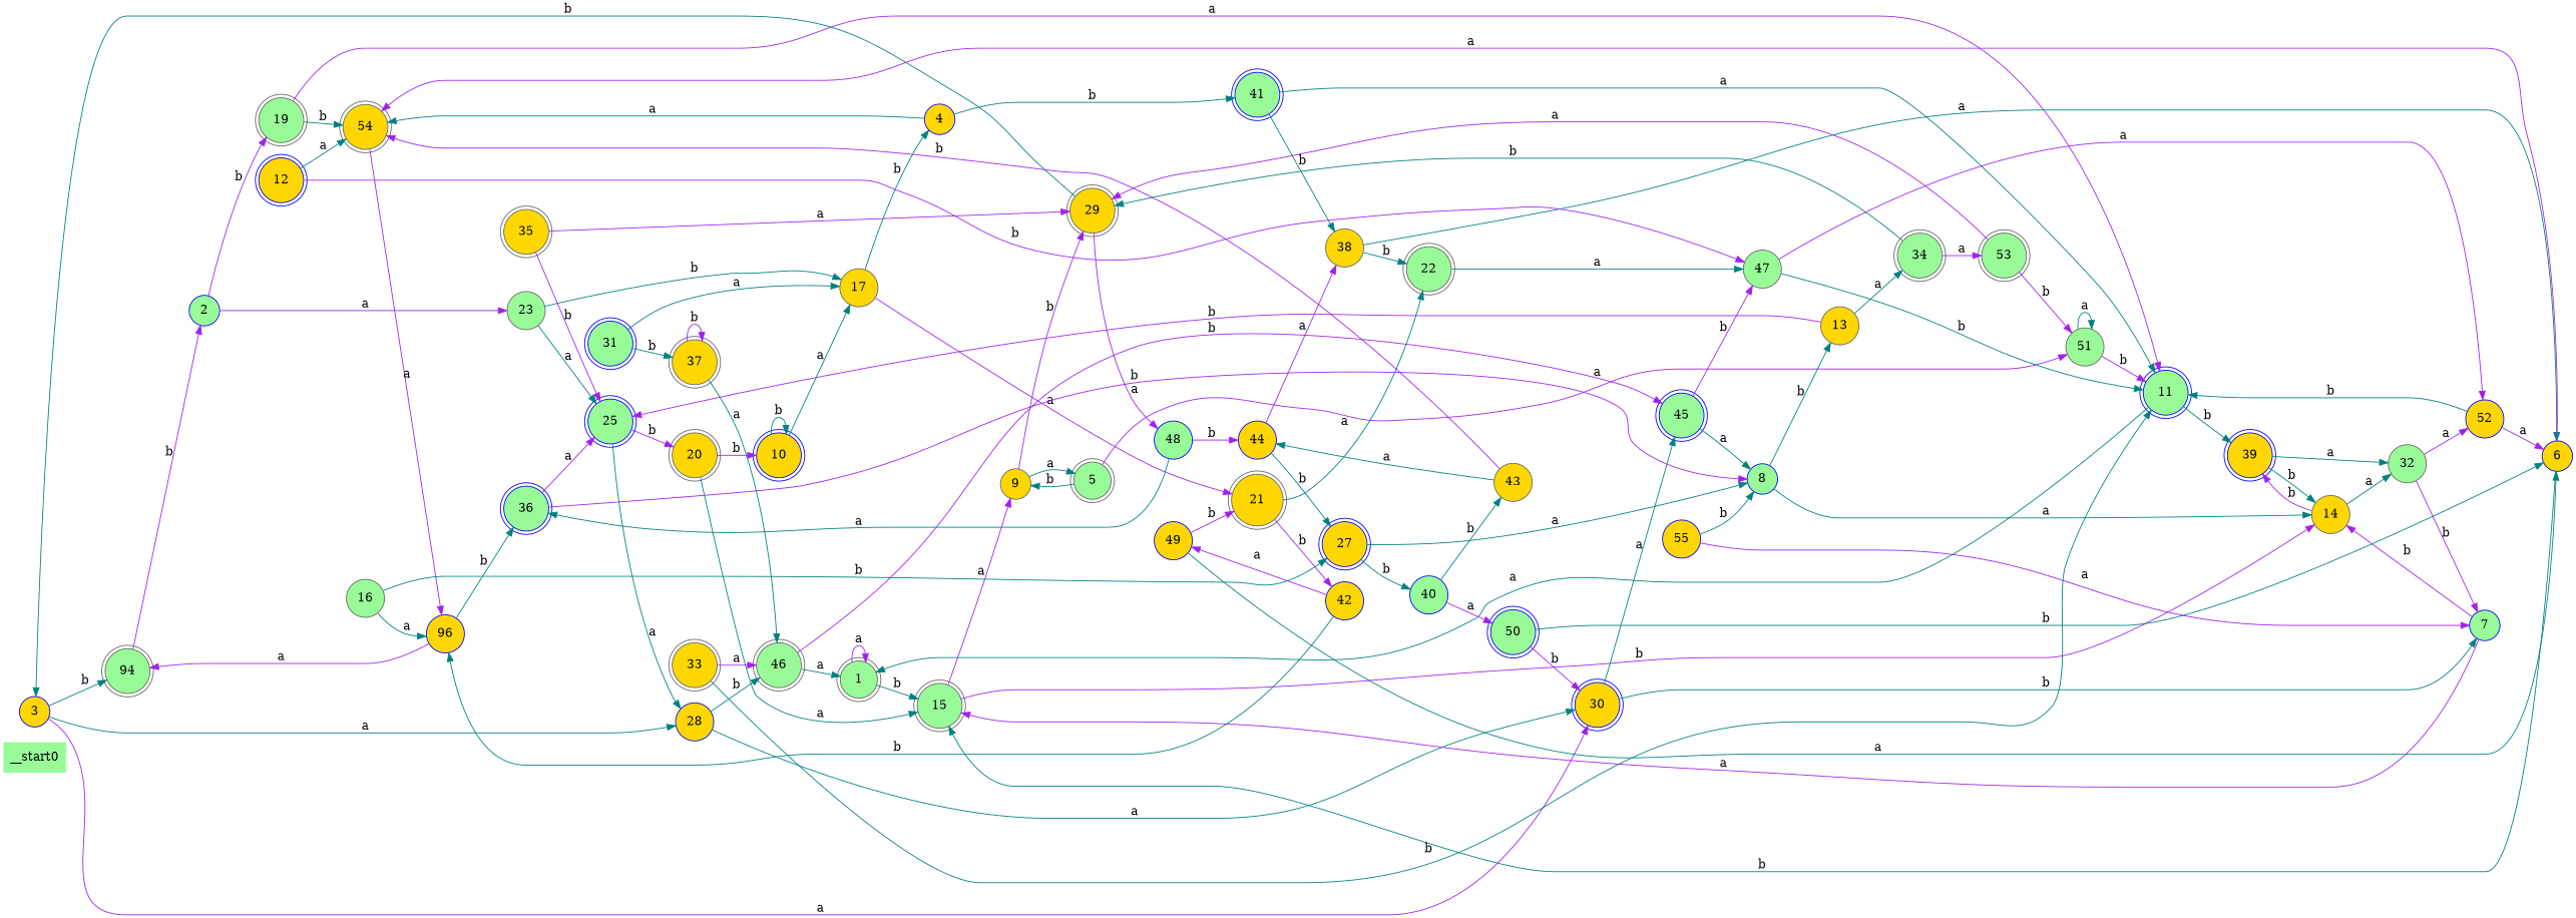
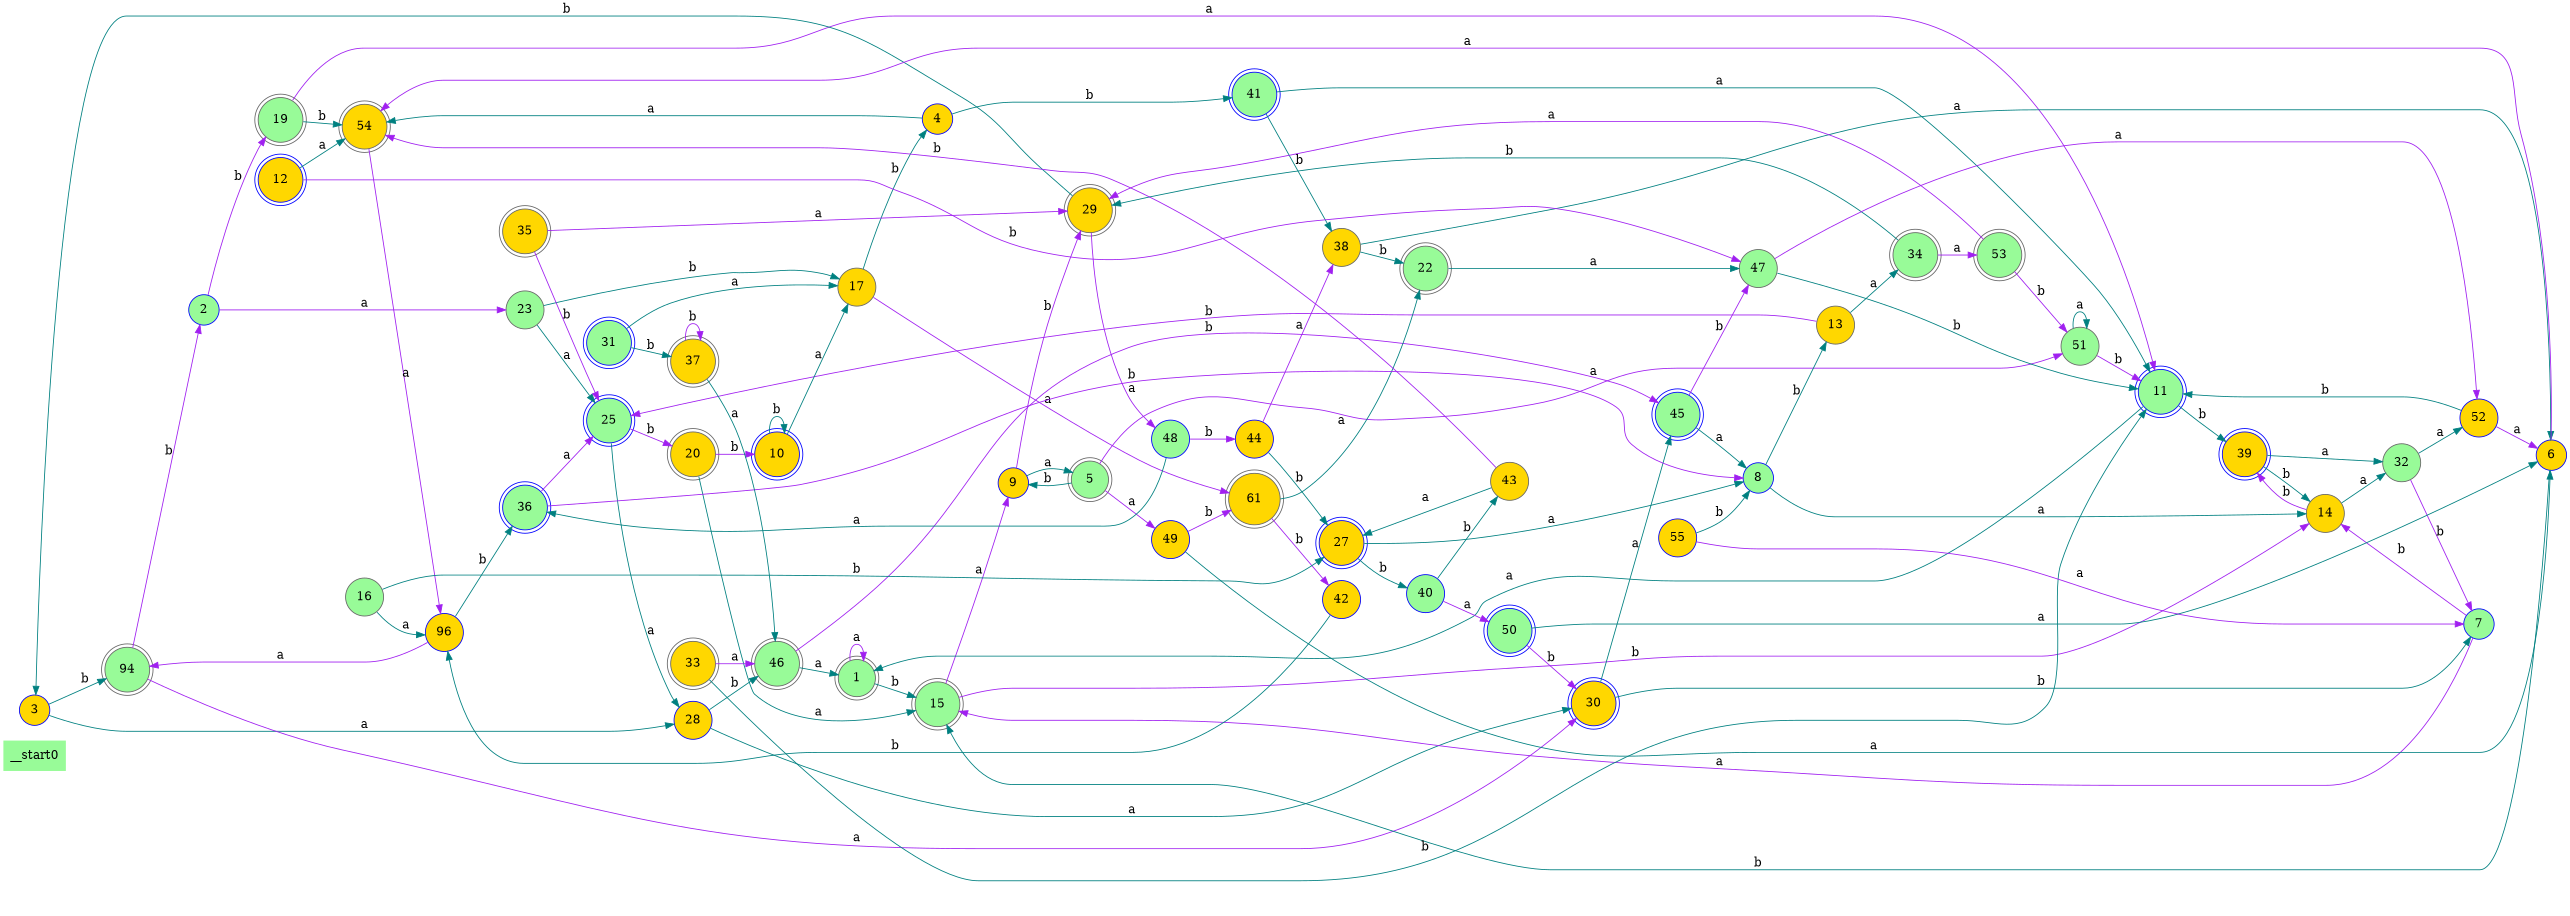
  digraph {
    rankdir=LR
    node [color=gray40 fillcolor=gold shape=doublecircle style="rounded,filled"]
    edge [color=teal]
    __start0 [fillcolor=palegreen shape=none style=filled]
    n2 [color=blue label=3 shape=circle style=filled]
    n3 [fillcolor=palegreen label=94]
    n4 [color=blue label=28 shape=circle style=filled]
    n5 [fillcolor=palegreen label=46]
    n6 [fillcolor=palegreen label=1]
    n7 [color=blue fillcolor=palegreen label=45]
    n8 [fillcolor=palegreen label=15]
-   n9 [label=9 shape=circle style=filled]
+   n9 [color=blue label=9 shape=circle style=filled]
    n10 [label=14 shape=circle style=filled]
    n11 [color=blue fillcolor=palegreen label=2 shape=circle style=filled]
    n12 [fillcolor=palegreen label=19]
    n13 [fillcolor=palegreen label=23 shape=circle style=filled]
    n14 [label=54]
    n15 [color=blue fillcolor=palegreen label=11]
    n16 [label=17 shape=circle style=filled]
    n17 [color=blue fillcolor=palegreen label=25]
    n18 [color=blue label=30]
    n19 [color=blue label=4 shape=circle style=filled]
    n20 [color=blue fillcolor=palegreen label=41]
    n21 [label=38 shape=circle style=filled]
    n22 [color=blue label=96 shape=circle style=filled]
    n23 [fillcolor=palegreen label=5]
    n24 [fillcolor=palegreen label=51 shape=circle style=filled]
    n25 [label=29]
    n26 [color=blue label=6 shape=circle style=filled]
    n27 [color=blue fillcolor=palegreen label=7 shape=circle style=filled]
    n28 [color=blue label=39]
    n29 [fillcolor=palegreen label=32 shape=circle style=filled]
    n30 [color=blue fillcolor=palegreen label=8 shape=circle style=filled]
    n31 [label=13 shape=circle style=filled]
    n32 [fillcolor=palegreen label=34]
    n33 [color=blue fillcolor=palegreen label=48 shape=circle style=filled]
    n34 [color=blue label=10]
-   n35 [label=21]
+   n35 [label=61]
    n36 [color=blue label=12]
    n37 [fillcolor=palegreen label=47 shape=circle style=filled]
    n38 [color=blue label=52 shape=circle style=filled]
    n39 [label=20]
    n40 [fillcolor=palegreen label=53]
    n41 [fillcolor=palegreen label=16 shape=circle style=filled]
    n42 [color=blue label=27]
    n43 [color=blue fillcolor=palegreen label=36]
    n44 [color=blue fillcolor=palegreen label=40 shape=circle style=filled]
    n45 [fillcolor=palegreen label=22]
    n46 [color=blue label=42 shape=circle style=filled]
    n47 [color=blue label=49 shape=circle style=filled]
    n48 [label=43 shape=circle style=filled]
    n49 [color=blue fillcolor=palegreen label=50]
    n50 [color=blue label=44 shape=circle style=filled]
    n51 [color=blue fillcolor=palegreen label=31]
    n52 [label=37]
    n53 [label=33]
    n54 [label=35]
    n55 [color=blue label=55 shape=circle style=filled]
    n2 -> n3 [label=b]
    n2 -> n4 [label=a]
    n3 -> n11 [color=purple label=b]
-   n2 -> n18 [color=purple label=a]
+   n3 -> n18 [color=purple label=a]
    n4 -> n5 [label=b]
    n4 -> n18 [label=a]
    n5 -> n6 [label=a]
    n5 -> n7 [color=purple label=b]
    n6 -> n6 [color=purple label=a]
    n6 -> n8 [label=b]
    n7 -> n30 [label=a]
    n7 -> n37 [color=purple label=b]
    n8 -> n9 [color=purple label=a]
    n8 -> n10 [color=purple label=b]
    n9 -> n23 [label=a]
    n9 -> n25 [color=purple label=b]
    n10 -> n28 [color=purple label=b]
    n10 -> n29 [label=a]
    n11 -> n12 [color=purple label=b]
    n11 -> n13 [color=purple label=a]
    n12 -> n14 [label=b]
    n12 -> n15 [color=purple label=a]
    n13 -> n16 [label=b]
    n13 -> n17 [label=a]
    n14 -> n22 [color=purple label=a]
    n15 -> n6 [label=a]
    n15 -> n28 [label=b]
    n16 -> n19 [label=b]
    n16 -> n35 [color=purple label=a]
    n17 -> n4 [label=a]
    n17 -> n39 [color=purple label=b]
    n18 -> n7 [label=a]
    n18 -> n27 [label=b]
    n19 -> n14 [label=a]
    n19 -> n20 [label=b]
    n20 -> n15 [label=a]
    n20 -> n21 [label=b]
    n21 -> n26 [label=a]
    n21 -> n45 [label=b]
    n22 -> n3 [color=purple label=a]
    n22 -> n43 [label=b]
    n23 -> n9 [label=b]
    n23 -> n24 [color=purple label=a]
    n24 -> n15 [color=purple label=b]
    n24 -> n24 [label=a]
    n25 -> n2 [label=b]
    n25 -> n33 [color=purple label=a]
    n26 -> n8 [label=b]
    n26 -> n14 [color=purple label=a]
    n27 -> n8 [color=purple label=a]
    n27 -> n10 [color=purple label=b]
    n28 -> n10 [label=b]
    n28 -> n29 [label=a]
    n29 -> n27 [color=purple label=b]
-   n29 -> n38 [color=purple label=a]
+   n29 -> n38 [label=a]
    n30 -> n10 [label=a]
    n30 -> n31 [label=b]
    n31 -> n17 [color=purple label=b]
    n31 -> n32 [label=a]
    n32 -> n25 [label=b]
    n32 -> n40 [color=purple label=a]
    n33 -> n43 [label=a]
    n33 -> n50 [color=purple label=b]
    n34 -> n16 [label=a]
    n34 -> n34 [label=b]
    n35 -> n45 [label=a]
    n35 -> n46 [color=purple label=b]
    n36 -> n14 [label=a]
    n36 -> n37 [color=purple label=b]
    n37 -> n15 [label=b]
    n37 -> n38 [color=purple label=a]
    n38 -> n15 [label=b]
    n38 -> n26 [color=purple label=a]
    n39 -> n8 [label=a]
    n39 -> n34 [color=purple label=b]
    n40 -> n24 [color=purple label=b]
    n40 -> n25 [color=purple label=a]
    n41 -> n22 [label=a]
    n41 -> n42 [label=b]
    n42 -> n30 [label=a]
    n42 -> n44 [label=b]
    n43 -> n17 [color=purple label=a]
    n43 -> n30 [color=purple label=b]
    n44 -> n48 [label=b]
    n44 -> n49 [color=purple label=a]
    n45 -> n37 [label=a]
    n46 -> n22 [label=b]
-   n46 -> n47 [color=purple label=a]
+   n23 -> n47 [color=purple label=a]
    n47 -> n26 [label=a]
    n47 -> n35 [color=purple label=b]
    n48 -> n14 [color=purple label=b]
-   n48 -> n50 [label=a]
+   n48 -> n42 [label=a]
    n49 -> n18 [color=purple label=b]
-   n49 -> n26 [label=b]
+   n49 -> n26 [label=a]
    n50 -> n21 [color=purple label=a]
    n50 -> n42 [label=b]
    n51 -> n16 [label=a]
    n51 -> n52 [label=b]
    n52 -> n5 [label=a]
    n52 -> n52 [color=purple label=b]
    n53 -> n5 [color=purple label=a]
    n53 -> n15 [label=b]
    n54 -> n17 [color=purple label=b]
    n54 -> n25 [color=purple label=a]
    n55 -> n27 [color=purple label=a]
    n55 -> n30 [label=b]
  }
